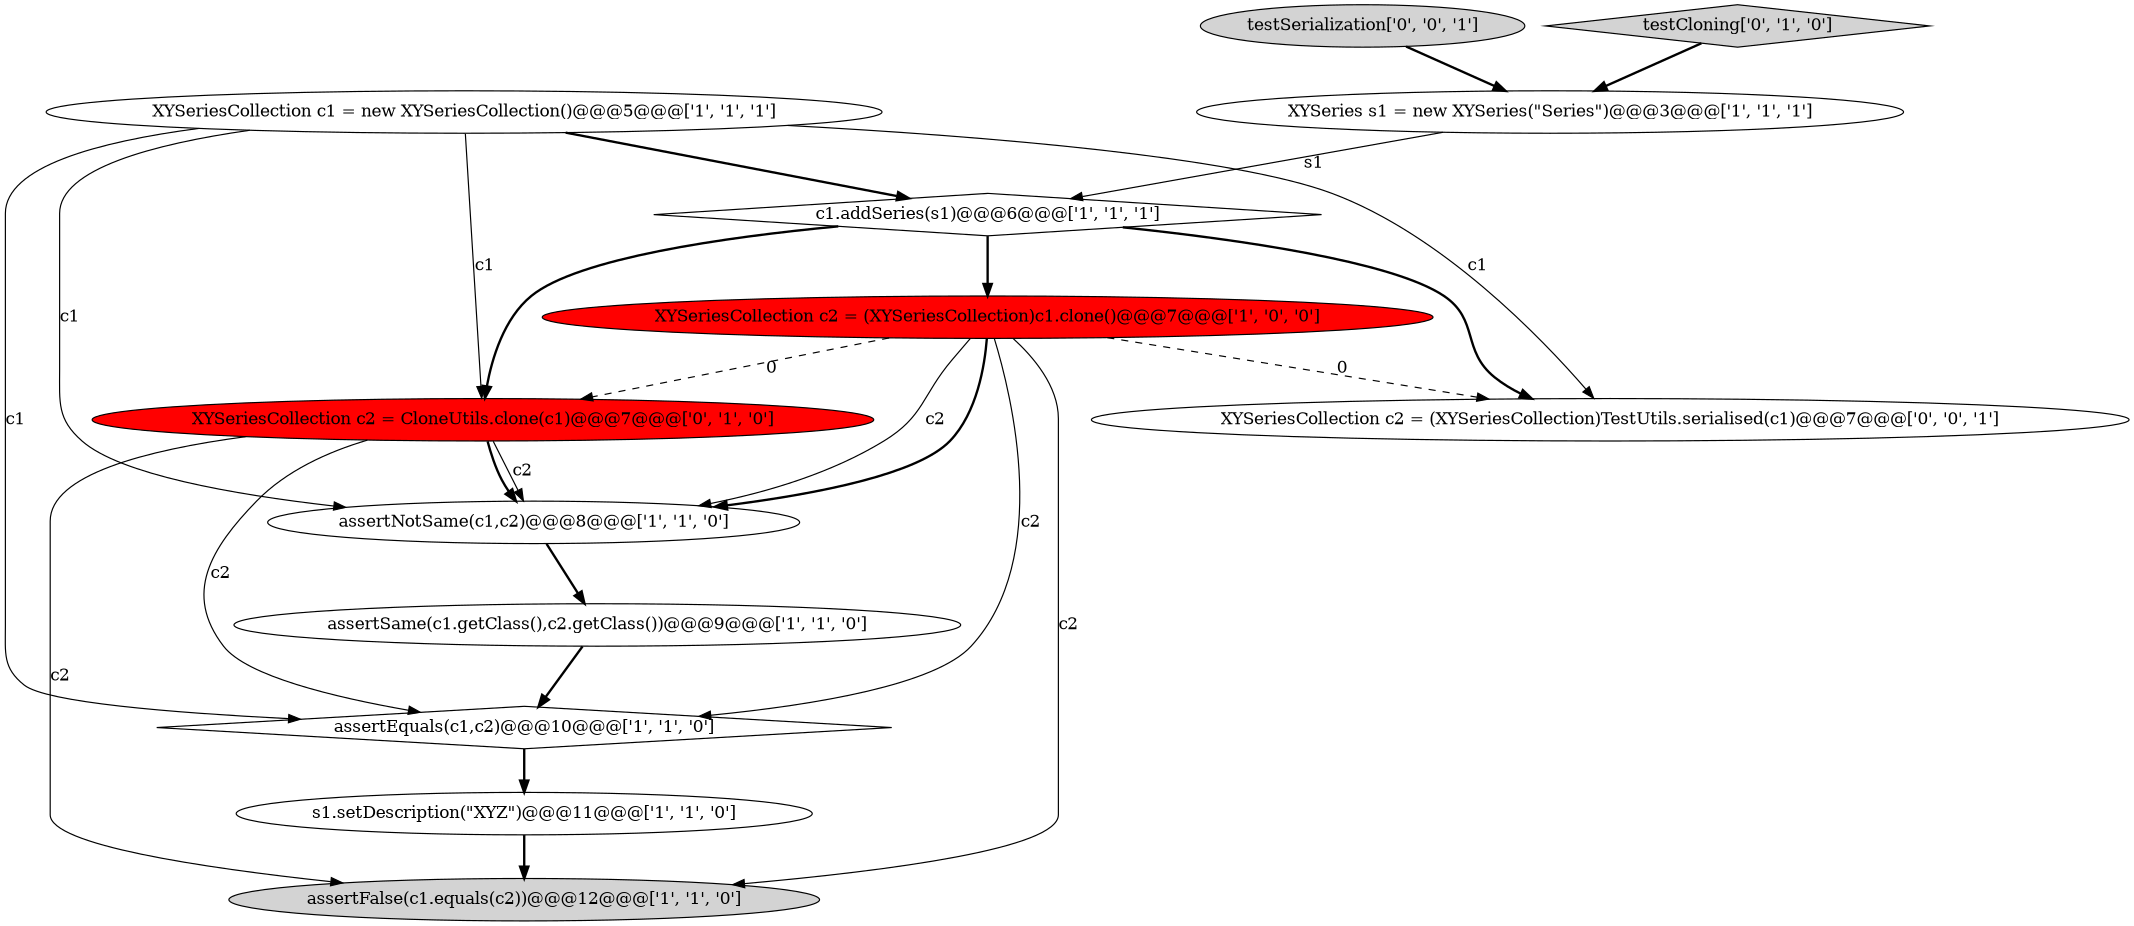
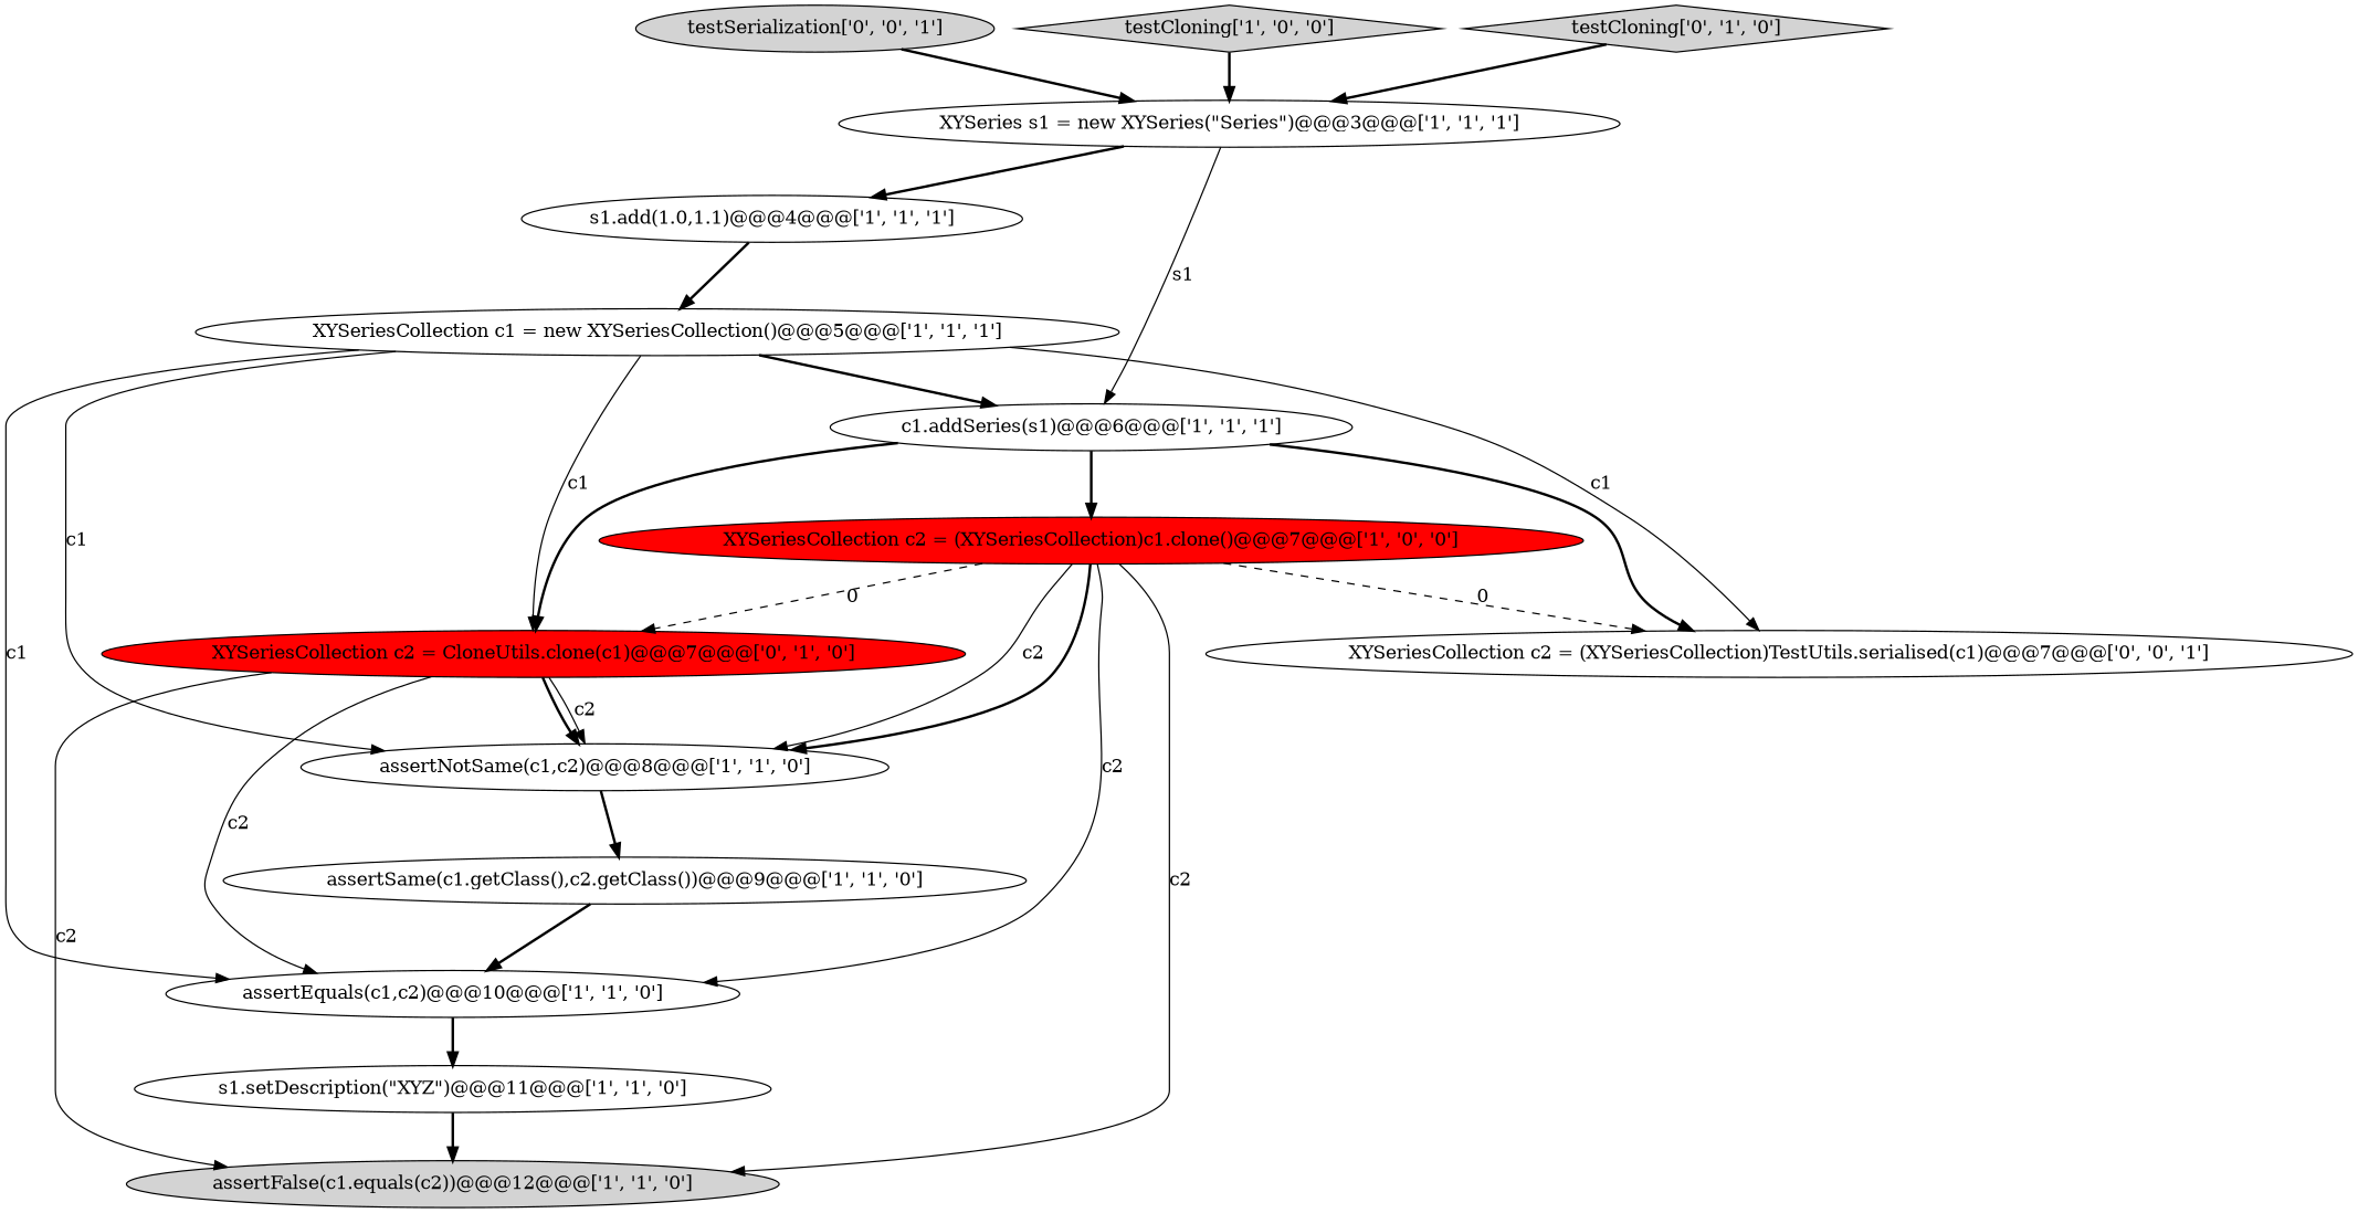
  digraph {
    node [fillcolor=white shape=ellipse style=filled]
    edge [style=bold]
    n1 [label="s1.setDescription(\"XYZ\")@@@11@@@['1', '1', '0']"]
    n2 [fillcolor=lightgray label="assertFalse(c1.equals(c2))@@@12@@@['1', '1', '0']"]
    n3 [label="assertSame(c1.getClass(),c2.getClass())@@@9@@@['1', '1', '0']"]
-   n4 [label="assertEquals(c1,c2)@@@10@@@['1', '1', '0']" shape=diamond]
+   n4 [label="assertEquals(c1,c2)@@@10@@@['1', '1', '0']"]
    n5 [fillcolor=red label="XYSeriesCollection c2 = (XYSeriesCollection)c1.clone()@@@7@@@['1', '0', '0']"]
    n6 [fillcolor=red label="XYSeriesCollection c2 = CloneUtils.clone(c1)@@@7@@@['0', '1', '0']"]
    n7 [label="assertNotSame(c1,c2)@@@8@@@['1', '1', '0']"]
    n8 [label="XYSeriesCollection c2 = (XYSeriesCollection)TestUtils.serialised(c1)@@@7@@@['0', '0', '1']"]
    n9 [fillcolor=lightgray label="testSerialization['0', '0', '1']"]
    n10 [label="XYSeries s1 = new XYSeries(\"Series\")@@@3@@@['1', '1', '1']"]
-   n12 [label="c1.addSeries(s1)@@@6@@@['1', '1', '1']" shape=diamond]
+   n11 [label="s1.add(1.0,1.1)@@@4@@@['1', '1', '1']"]
+   n12 [label="c1.addSeries(s1)@@@6@@@['1', '1', '1']"]
    n13 [label="XYSeriesCollection c1 = new XYSeriesCollection()@@@5@@@['1', '1', '1']"]
+   n14 [fillcolor=lightgray label="testCloning['1', '0', '0']" shape=diamond]
    n15 [fillcolor=lightgray label="testCloning['0', '1', '0']" shape=diamond]
    n1 -> n2
    n3 -> n4
    n4 -> n1
    n5 -> n2 [label=c2 style=solid]
    n5 -> n4 [label=c2 style=solid]
    n5 -> n6 [label=0 style=dashed]
    n5 -> n7 [label=c2 style=solid]
    n5 -> n7
    n5 -> n8 [label=0 style=dashed]
    n6 -> n2 [label=c2 style=solid]
    n6 -> n4 [label=c2 style=solid]
    n6 -> n7
    n6 -> n7 [label=c2 style=solid]
    n7 -> n3
    n9 -> n10
+   n10 -> n11
    n10 -> n12 [label=s1 style=solid]
+   n11 -> n13
    n12 -> n5
    n12 -> n6
    n12 -> n8
    n13 -> n4 [label=c1 style=solid]
    n13 -> n6 [label=c1 style=solid]
    n13 -> n7 [label=c1 style=solid]
    n13 -> n8 [label=c1 style=solid]
    n13 -> n12
+   n14 -> n10
    n15 -> n10
  }
